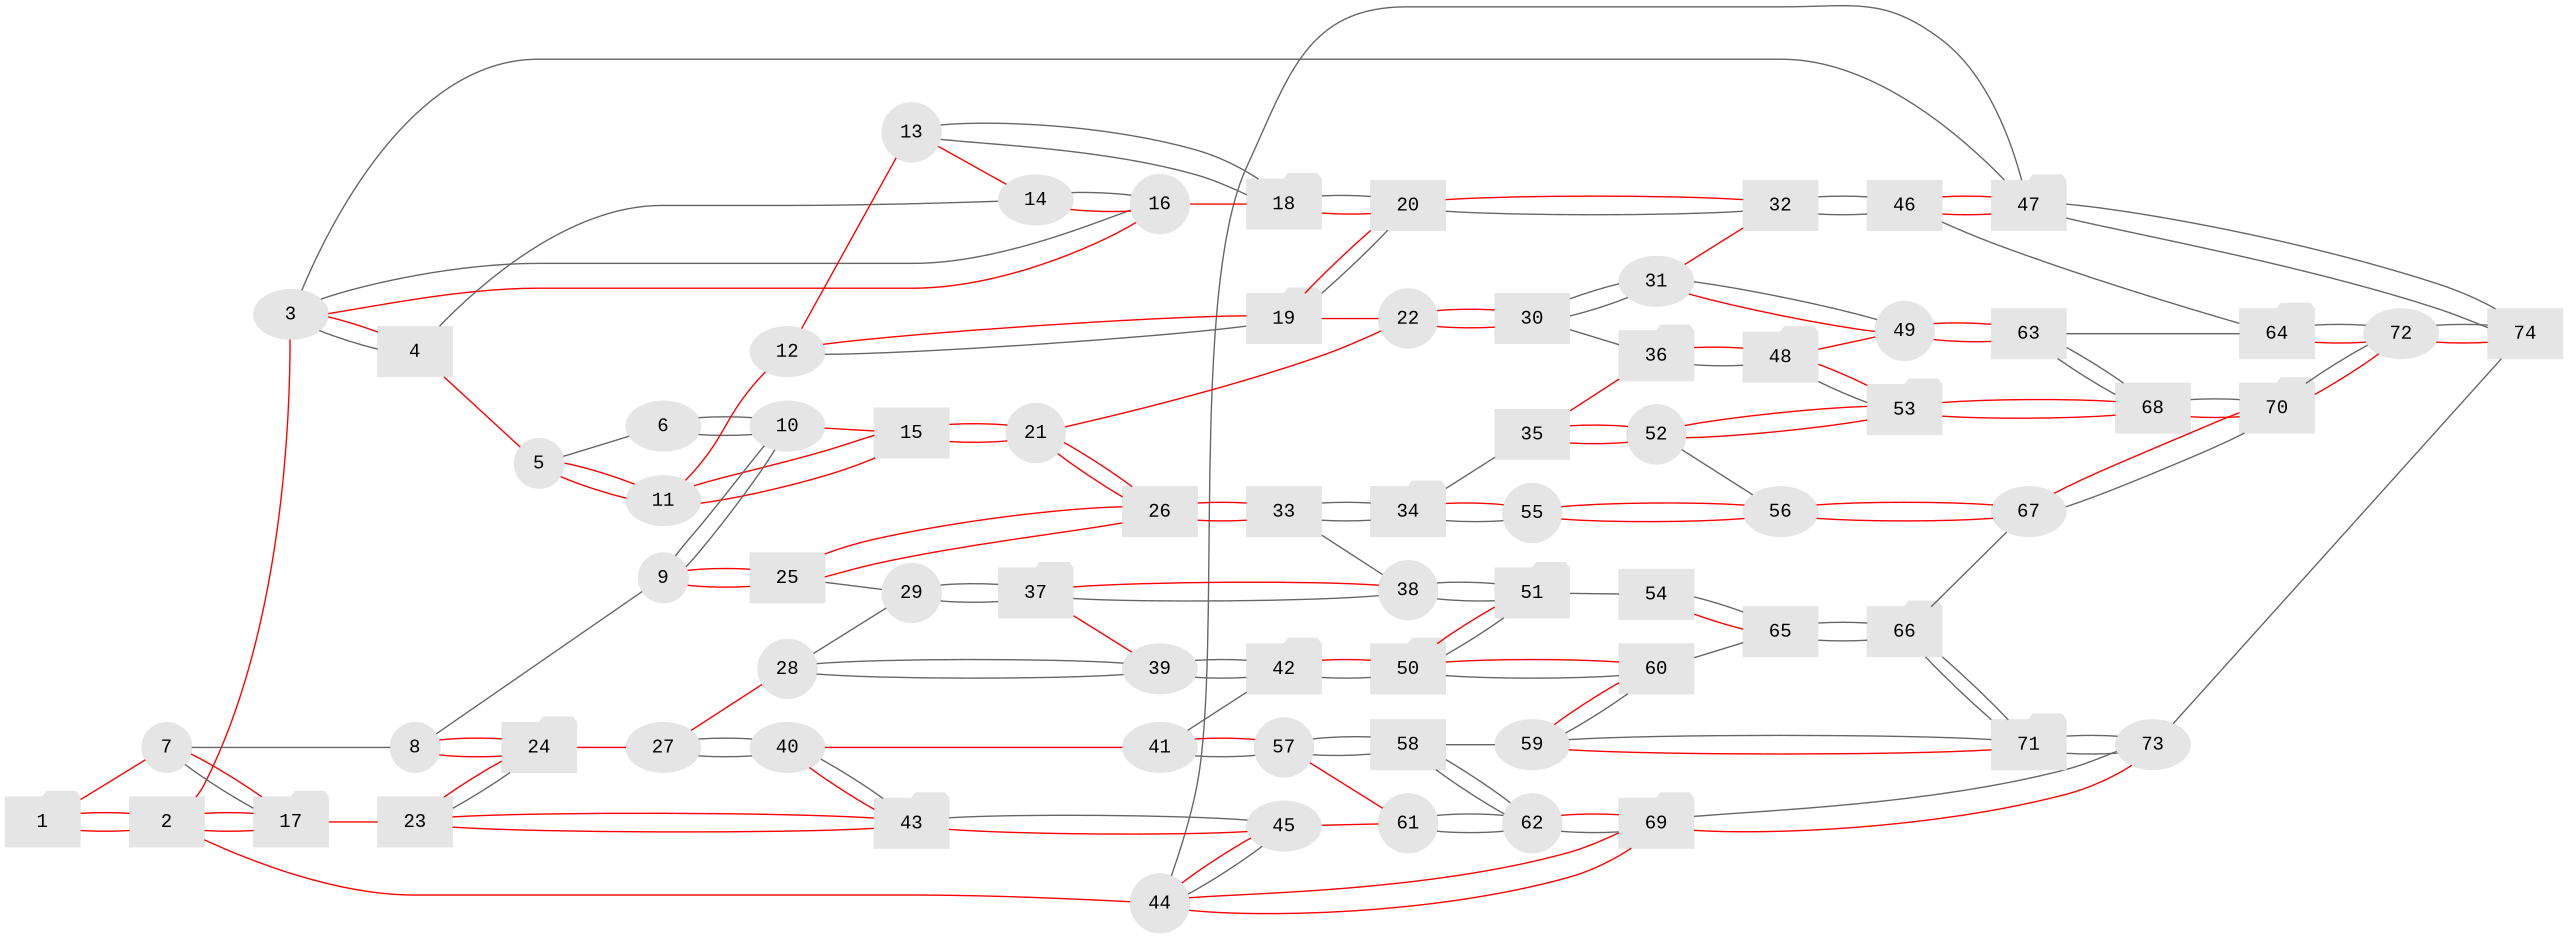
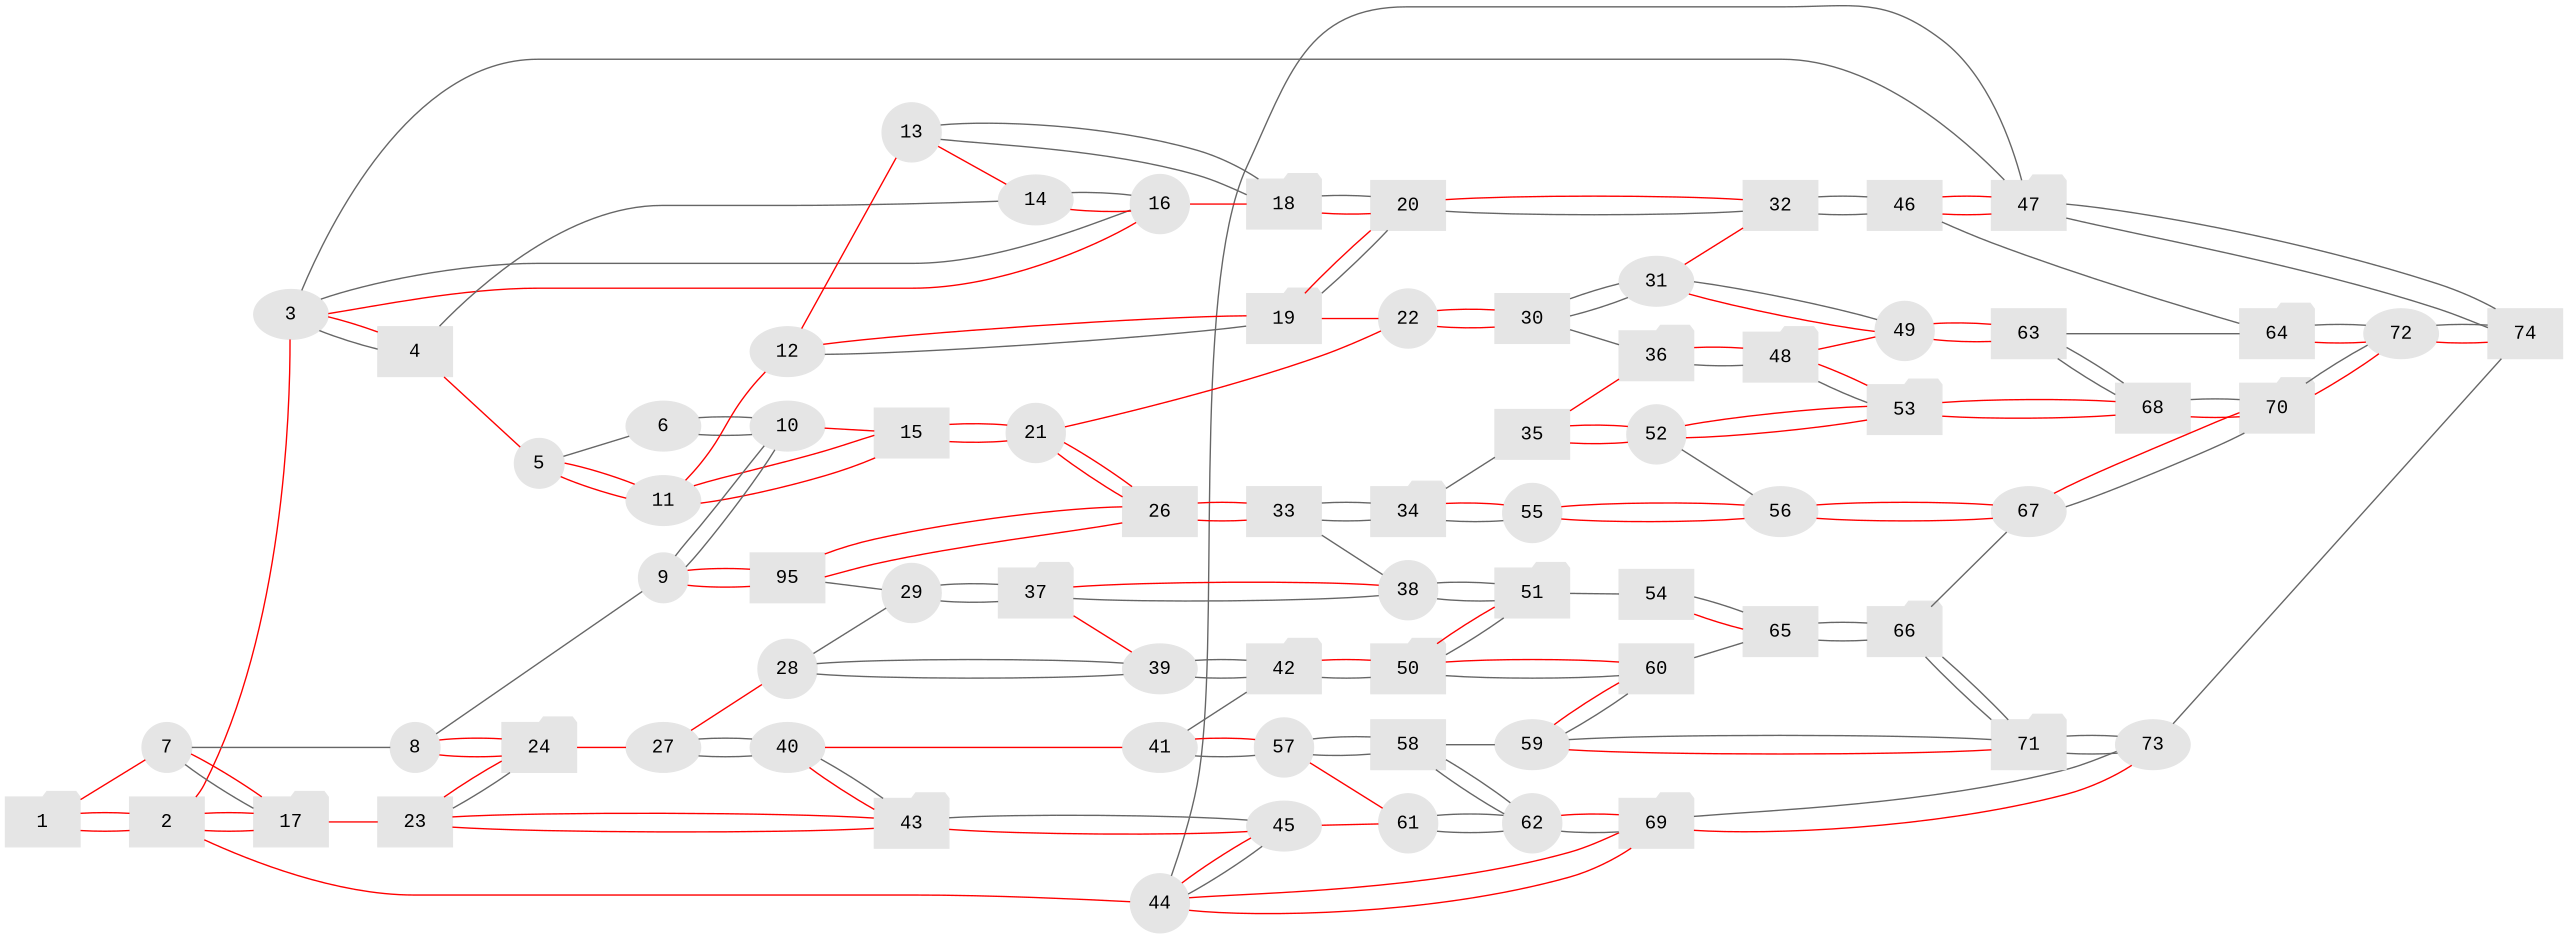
  graph {
    fontname="Liberation Mono"
    rankdir=LR
    node [color=gray90 fontname="Liberation Mono" shape=folder style=filled]
    edge [color=red fontname="Liberation Mono"]
    2 [shape=box]
    1
    7 [shape=circle]
    3 [shape=ellipse]
    17
    44 [shape=circle]
    8 [shape=circle]
    4 [shape=box]
    16 [shape=circle]
    47
    23 [shape=box]
    45 [shape=ellipse]
    69
    5 [shape=circle]
    14 [shape=ellipse]
    18
    74 [shape=box]
    6 [shape=ellipse]
    11 [shape=ellipse]
    10 [shape=ellipse]
    15 [shape=box]
    12 [shape=ellipse]
    9 [shape=circle]
    24
-   25 [shape=box]
+   25 [shape=box label=95]
    27 [shape=ellipse]
    26 [shape=box]
    29 [shape=circle]
    21 [shape=circle]
    13 [shape=circle]
    19
    20 [shape=box]
    22 [shape=circle]
    43
    32 [shape=box]
    30 [shape=box]
    46 [shape=box]
    33 [shape=box]
    31 [shape=ellipse]
    36
    28 [shape=circle]
    40 [shape=ellipse]
    37
    34
    38 [shape=circle]
    39 [shape=ellipse]
    41 [shape=ellipse]
    42
    49 [shape=circle]
    48
    63 [shape=box]
    64
    35 [shape=box]
    55 [shape=circle]
    51
    52 [shape=circle]
    56 [shape=ellipse]
    53
    54 [shape=box]
    50
    57 [shape=circle]
    61 [shape=circle]
    58 [shape=box]
    60 [shape=box]
    73 [shape=ellipse]
    62 [shape=circle]
    72 [shape=ellipse]
    68 [shape=box]
    65 [shape=box]
    67 [shape=ellipse]
    70
    66
    59 [shape=ellipse]
    71
    2 -- 3
    2 -- 17
    2 -- 17
    2 -- 44
    1 -- 2
    1 -- 2
    1 -- 7
    7 -- 17 [color=gray40]
    7 -- 17
    7 -- 8 [color=gray40]
    3 -- 4 [color=gray40]
    3 -- 4
    3 -- 16
    3 -- 16 [color=gray40]
    3 -- 47 [color=gray40]
    17 -- 23
    44 -- 47 [color=gray40]
    44 -- 45 [color=gray40]
    44 -- 45
    44 -- 69
    44 -- 69
    8 -- 9 [color=gray40]
    8 -- 24
    8 -- 24
    4 -- 5
    4 -- 14 [color=gray40]
    16 -- 18
    47 -- 74 [color=gray40]
    47 -- 74 [color=gray40]
    23 -- 24 [color=gray40]
    23 -- 24
    23 -- 43
    23 -- 43
    45 -- 61
    69 -- 73
    69 -- 73 [color=gray40]
    5 -- 6 [color=gray40]
    5 -- 11
    5 -- 11
    14 -- 16
    14 -- 16 [color=gray40]
    18 -- 20
    18 -- 20 [color=gray40]
    6 -- 10 [color=gray40]
    6 -- 10 [color=gray40]
    11 -- 15
    11 -- 15
    11 -- 12
    10 -- 15
    15 -- 21
    15 -- 21
    12 -- 13
    12 -- 19 [color=gray40]
    12 -- 19
    9 -- 10 [color=gray40]
    9 -- 10 [color=gray40]
    9 -- 25
    9 -- 25
    24 -- 27
    25 -- 26
    25 -- 26
    25 -- 29 [color=gray40]
    27 -- 28
    27 -- 40 [color=gray40]
    27 -- 40 [color=gray40]
    26 -- 33
    26 -- 33
    29 -- 37 [color=gray40]
    29 -- 37 [color=gray40]
    21 -- 26
    21 -- 26
    21 -- 22
    13 -- 14
    13 -- 18 [color=gray40]
    13 -- 18 [color=gray40]
    19 -- 20 [color=gray40]
    19 -- 20
    19 -- 22
    20 -- 32 [color=gray40]
    20 -- 32
    22 -- 30
    22 -- 30
    43 -- 45
    43 -- 45 [color=gray40]
    32 -- 46 [color=gray40]
    32 -- 46 [color=gray40]
    30 -- 31 [color=gray40]
    30 -- 31 [color=gray40]
    30 -- 36 [color=gray40]
    46 -- 47
    46 -- 47
    46 -- 64 [color=gray40]
    33 -- 34 [color=gray40]
    33 -- 34 [color=gray40]
    33 -- 38 [color=gray40]
    31 -- 32
    31 -- 49
    31 -- 49 [color=gray40]
    36 -- 48 [color=gray40]
    36 -- 48
    28 -- 29 [color=gray40]
    28 -- 39 [color=gray40]
    28 -- 39 [color=gray40]
    40 -- 43
    40 -- 43 [color=gray40]
    40 -- 41
    37 -- 38 [color=gray40]
    37 -- 38
    37 -- 39
    34 -- 35 [color=gray40]
    34 -- 55 [color=gray40]
    34 -- 55
    38 -- 51 [color=gray40]
    38 -- 51 [color=gray40]
    39 -- 42 [color=gray40]
    39 -- 42 [color=gray40]
    41 -- 42 [color=gray40]
    41 -- 57 [color=gray40]
    41 -- 57
    42 -- 50 [color=gray40]
    42 -- 50
    49 -- 63
    49 -- 63
    48 -- 49
    48 -- 53 [color=gray40]
    48 -- 53
    63 -- 64 [color=gray40]
    63 -- 68 [color=gray40]
    63 -- 68 [color=gray40]
    64 -- 72
    64 -- 72 [color=gray40]
    35 -- 36
    35 -- 52
    35 -- 52
    55 -- 56
    55 -- 56
    51 -- 54 [color=gray40]
    52 -- 56 [color=gray40]
    52 -- 53
    52 -- 53
    56 -- 67
    56 -- 67
    53 -- 68
    53 -- 68
    54 -- 65
    54 -- 65 [color=gray40]
    50 -- 51 [color=gray40]
    50 -- 51
    50 -- 60 [color=gray40]
    50 -- 60
    57 -- 61
    57 -- 58 [color=gray40]
    57 -- 58 [color=gray40]
    61 -- 62 [color=gray40]
    61 -- 62 [color=gray40]
    58 -- 62 [color=gray40]
    58 -- 62 [color=gray40]
    58 -- 59 [color=gray40]
    60 -- 65 [color=gray40]
    73 -- 74 [color=gray40]
    62 -- 69 [color=gray40]
    62 -- 69
    72 -- 74
    72 -- 74 [color=gray40]
    68 -- 70
    68 -- 70 [color=gray40]
    65 -- 66 [color=gray40]
    65 -- 66 [color=gray40]
    67 -- 70 [color=gray40]
    67 -- 70
    70 -- 72
    70 -- 72 [color=gray40]
    66 -- 67 [color=gray40]
    66 -- 71 [color=gray40]
    66 -- 71 [color=gray40]
    59 -- 60 [color=gray40]
    59 -- 60
    59 -- 71
    59 -- 71 [color=gray40]
    71 -- 73 [color=gray40]
    71 -- 73 [color=gray40]
  }
